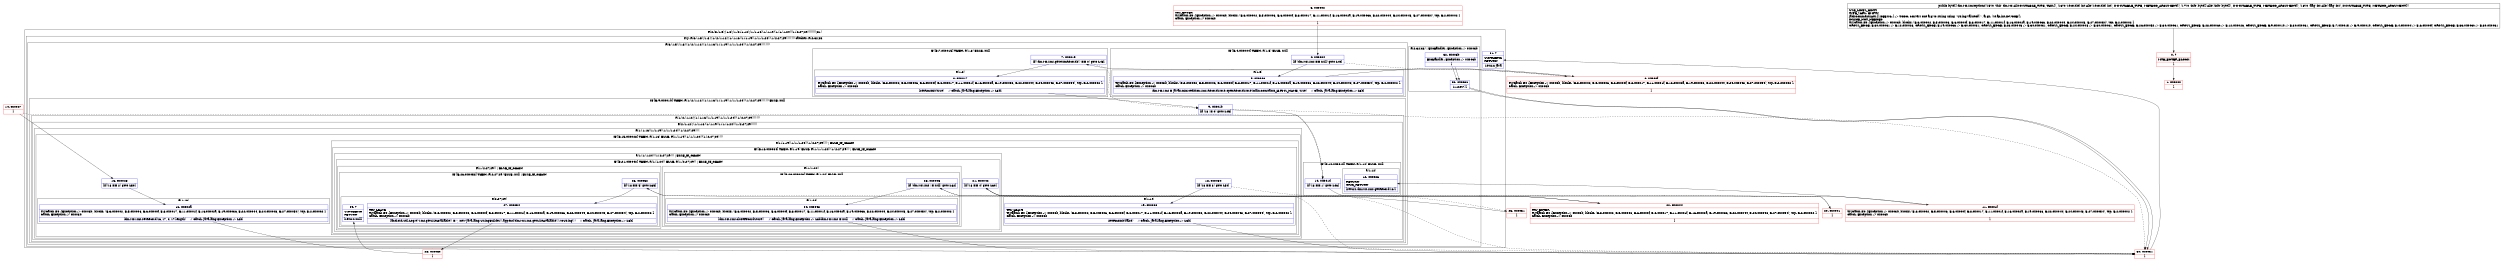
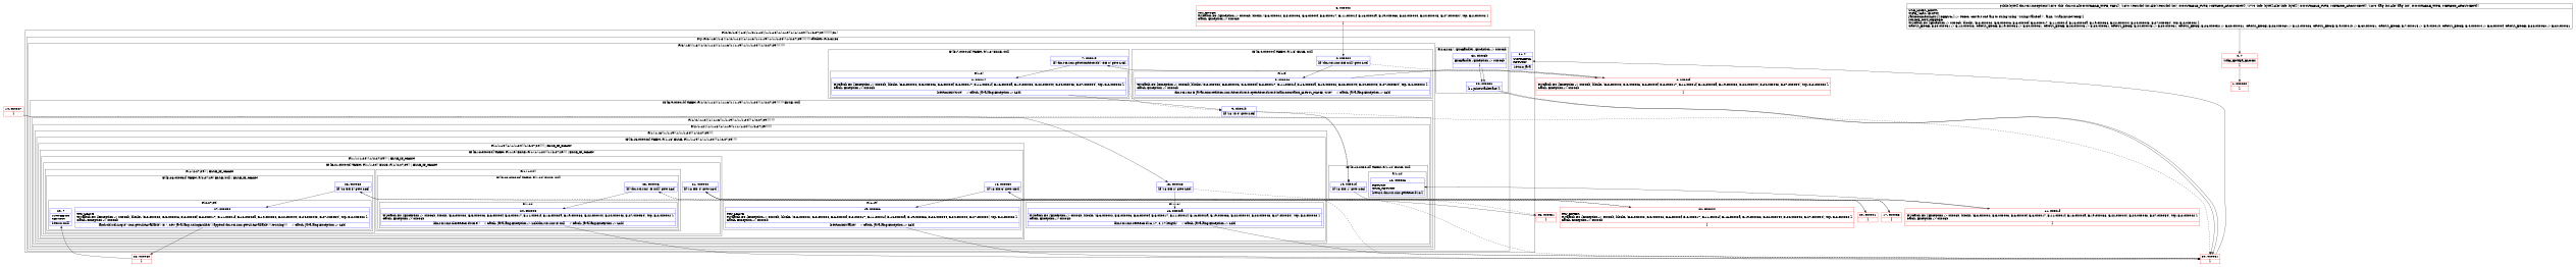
  digraph {
    node [color=blue shape=record]
    n1 [label="{5\:\ 0x0006|TryCatch #0 \{Exception \-\> 0x003b, blocks: (B:3:0x0002, B:5:0x0006, B:6:0x000f, B:8:0x0017, B:11:0x001f, B:16:0x002a, B:19:0x0036, B:22:0x0044, B:24:0x0048, B:27:0x0054), top: B:2:0x0002 \}\lCatch: Exception \-\> 0x003b\l|ldm.Ms.rms = javax.microedition.rms.RecordStore.openRecordStore(main.Constants_H.RMS_NAME, true)     \/\/ Catch: java.lang.Exception \-\> L3bl}"]
    n2 [label="{4\:\ 0x0004|lif (dm.Ms.rms == null) goto L40l}"]
    n3 [label="{8\:\ 0x0017|TryCatch #0 \{Exception \-\> 0x003b, blocks: (B:3:0x0002, B:5:0x0006, B:6:0x000f, B:8:0x0017, B:11:0x001f, B:16:0x002a, B:19:0x0036, B:22:0x0044, B:24:0x0048, B:27:0x0054), top: B:2:0x0002 \}\lCatch: Exception \-\> 0x003b\l|lsetRmsInit(true)     \/\/ Catch: java.lang.Exception \-\> L3bl}"]
    n4 [label="{7\:\ 0x0015|lif (dm.Ms.rms.getNumRecords() == 0) goto L43l}"]
    n5 [label="{12\:\ 0x0026|RETURN\lORIG_RETURN\l|lreturn dm.Ms.rms.getRecord(r6)l}"]
    n6 [label="{10\:\ 0x001d|lif (r8 == 1) goto L46l}"]
    n7 [label="{16\:\ 0x002a|TryCatch #0 \{Exception \-\> 0x003b, blocks: (B:3:0x0002, B:5:0x0006, B:6:0x000f, B:8:0x0017, B:11:0x001f, B:16:0x002a, B:19:0x0036, B:22:0x0044, B:24:0x0048, B:27:0x0054), top: B:2:0x0002 \}\lCatch: Exception \-\> 0x003b\l|ldm.Ms.rms.setRecord(r6, r7, 0, r7.length)     \/\/ Catch: java.lang.Exception \-\> L3bl}"]
    n8 [label="{19\:\ 0x0036|TRY_LEAVE\lTryCatch #0 \{Exception \-\> 0x003b, blocks: (B:3:0x0002, B:5:0x0006, B:6:0x000f, B:8:0x0017, B:11:0x001f, B:16:0x002a, B:19:0x0036, B:22:0x0044, B:24:0x0048, B:27:0x0054), top: B:2:0x0002 \}\lCatch: Exception \-\> 0x003b\l|lsetRmsInit(false)     \/\/ Catch: java.lang.Exception \-\> L3bl}"]
    n9 [label="{24\:\ 0x0048|TryCatch #0 \{Exception \-\> 0x003b, blocks: (B:3:0x0002, B:5:0x0006, B:6:0x000f, B:8:0x0017, B:11:0x001f, B:16:0x002a, B:19:0x0036, B:22:0x0044, B:24:0x0048, B:27:0x0054), top: B:2:0x0002 \}\lCatch: Exception \-\> 0x003b\l|ldm.Ms.rms.closeRecordStore()     \/\/ Catch: java.lang.Exception \-\> L3bldm.Ms.rms = null     \/\/ Catch: java.lang.Exception \-\> L3bl}"]
    n10 [label="{23\:\ 0x0046|lif (dm.Ms.rms != null) goto L62l}"]
    n11 [label="{27\:\ 0x0054|TRY_LEAVE\lTryCatch #0 \{Exception \-\> 0x003b, blocks: (B:3:0x0002, B:5:0x0006, B:6:0x000f, B:8:0x0017, B:11:0x001f, B:16:0x002a, B:19:0x0036, B:22:0x0044, B:24:0x0048, B:27:0x0054), top: B:2:0x0002 \}\lCatch: Exception \-\> 0x003b\l|landroid.util.Log.e(\"rms.getSizeAvailable() = \", new java.lang.StringBuilder().append(dm.Ms.rms.getSizeAvailable()).toString())     \/\/ Catch: java.lang.Exception \-\> L3bl}"]
    n12 [label="{29\:\ ?|SYNTHETIC\lRETURN\l|lreturn nulll}"]
    n13 [label="{26\:\ 0x0052|lif (r8 == 5) goto L65l}"]
    n14 [label="{21\:\ 0x0042|lif (r8 == 4) goto L60l}"]
    n15 [label="{18\:\ 0x0034|lif (r8 == 3) goto L54l}"]
    n16 [label="{15\:\ 0x0028|lif (r8 == 2) goto L50l}"]
    n17 [label="{9\:\ 0x001b|lif (r8 != 0) goto L45l}"]
    n18 [label="{32\:\ 0x003b|ExcHandler: Exception \-\> 0x003b\l|l}"]
-   n19 [label="{33\:\ 0x003c|lr1.new()l}"]
+   n19 [label="{33\:\ 0x003c|lr1.printStackTrace()l}"]
    n20 [label="{31\:\ ?|SYNTHETIC\lRETURN\l|lreturn java}"]
    n21 [color=red label="{6\:\ 0x000f|TryCatch #0 \{Exception \-\> 0x003b, blocks: (B:3:0x0002, B:5:0x0006, B:6:0x000f, B:8:0x0017, B:11:0x001f, B:16:0x002a, B:19:0x0036, B:22:0x0044, B:24:0x0048, B:27:0x0054), top: B:2:0x0002 \}\lCatch: Exception \-\> 0x003b\l|l}"]
    n22 [color=red label="{11\:\ 0x001f|TryCatch #0 \{Exception \-\> 0x003b, blocks: (B:3:0x0002, B:5:0x0006, B:6:0x000f, B:8:0x0017, B:11:0x001f, B:16:0x002a, B:19:0x0036, B:22:0x0044, B:24:0x0048, B:27:0x0054), top: B:2:0x0002 \}\lCatch: Exception \-\> 0x003b\l|l}"]
    n23 [color=red label="{30\:\ 0x0031|l}"]
    n24 [color=red label="{28\:\ 0x006c|l}"]
    n25 [color=red label="{22\:\ 0x0044|TRY_ENTER\lTryCatch #0 \{Exception \-\> 0x003b, blocks: (B:3:0x0002, B:5:0x0006, B:6:0x000f, B:8:0x0017, B:11:0x001f, B:16:0x002a, B:19:0x0036, B:22:0x0044, B:24:0x0048, B:27:0x0054), top: B:2:0x0002 \}\lCatch: Exception \-\> 0x003b\l|l}"]
    n26 [color=red label="{25\:\ 0x0051|l}"]
    n27 [color=red label="{20\:\ 0x0041|l}"]
+   n28 [color=red label="{17\:\ 0x0033|l}"]
    n29 [color=red label="{14\:\ 0x0027|l}"]
    n30 [color=red label="{0\:\ ?|MTH_ENTER_BLOCK\l|l}"]
    n31 [color=red label="{1\:\ 0x0000|l}"]
    n32 [color=red label="{3\:\ 0x0002|TRY_ENTER\lTryCatch #0 \{Exception \-\> 0x003b, blocks: (B:3:0x0002, B:5:0x0006, B:6:0x000f, B:8:0x0017, B:11:0x001f, B:16:0x002a, B:19:0x0036, B:22:0x0044, B:24:0x0048, B:27:0x0054), top: B:2:0x0002 \}\lCatch: Exception \-\> 0x003b\l|l}"]
    n33 [label="{public byte[] dm.Ms.rmsOptions((r5v0 'this' dm.Ms A[IMMUTABLE_TYPE, THIS]), (r6v0 'recordId' int A[D('recordId' int), IMMUTABLE_TYPE, METHOD_ARGUMENT]), (r7v0 'info' byte[] A[D('info' byte[]), IMMUTABLE_TYPE, METHOD_ARGUMENT]), (r8v0 'flag' int A[D('flag' int), IMMUTABLE_TYPE, METHOD_ARGUMENT]))  | USE_LINES_HINTS\lTYPE_VARS: EMPTY\lJadxCommentsAttr\{l DEBUG: l \-\> TODO: convert one arg to string using `String.valueOf()`, args: (wrap:int:INVOKE)\}\lINLINE_NOT_NEEDED\lTryCatch #0 \{Exception \-\> 0x003b, blocks: (B:3:0x0002, B:5:0x0006, B:6:0x000f, B:8:0x0017, B:11:0x001f, B:16:0x002a, B:19:0x0036, B:22:0x0044, B:24:0x0048, B:27:0x0054), top: B:2:0x0002 \}\lCROSS_EDGE: B:30:0x0031 \-\> B:12:0x0026, CROSS_EDGE: B:19:0x0036 \-\> B:30:0x0031, CROSS_EDGE: B:23:0x0046 \-\> B:30:0x0031, CROSS_EDGE: B:24:0x0048 \-\> B:30:0x0031, CROSS_EDGE: B:26:0x0052 \-\> B:30:0x0031, CROSS_EDGE: B:28:0x006c \-\> B:12:0x0026, CROSS_EDGE: B:9:0x001b \-\> B:30:0x0031, CROSS_EDGE: B:7:0x0015 \-\> B:9:0x001b, CROSS_EDGE: B:4:0x0004 \-\> B:6:0x000f, CROSS_EDGE: B:33:0x003c \-\> B:30:0x0031\l}" color=""]
    subgraph cluster_1 {
      label="R(2:(3:(1:5)|(1:8)|(1:(2:(1:12)|(1:(1:16)(1:(1:19)(1:(1:(1:24))(1:(2:27|29))))))))|31)"
      n20
      subgraph cluster_2 {
        label="Try: R(3:(1:5)|(1:8)|(1:(2:(1:12)|(1:(1:16)(1:(1:19)(1:(1:(1:24))(1:(2:27|29)))))))) catches: R(2:32|33)"
        subgraph cluster_3 {
          label="R(3:(1:5)|(1:8)|(1:(2:(1:12)|(1:(1:16)(1:(1:19)(1:(1:(1:24))(1:(2:27|29))))))))"
          subgraph cluster_4 {
            label="IF [B:4:0x0004] THEN: R(1:5) ELSE: null"
            n2
            subgraph cluster_5 {
              label="R(1:5)"
              n1
            }
          }
          subgraph cluster_6 {
            label="IF [B:7:0x0015] THEN: R(1:8) ELSE: null"
            n4
            subgraph cluster_7 {
              label="R(1:8)"
              n3
            }
          }
          subgraph cluster_8 {
            label="IF [B:9:0x001b] THEN: R(1:(2:(1:12)|(1:(1:16)(1:(1:19)(1:(1:(1:24))(1:(2:27|29))))))) ELSE: null"
            n17
            subgraph cluster_9 {
              label="R(1:(2:(1:12)|(1:(1:16)(1:(1:19)(1:(1:(1:24))(1:(2:27|29)))))))"
              subgraph cluster_10 {
                label="R(2:(1:12)|(1:(1:16)(1:(1:19)(1:(1:(1:24))(1:(2:27|29))))))"
                subgraph cluster_11 {
                  label="IF [B:10:0x001d] THEN: R(1:12) ELSE: null"
                  n6
                  subgraph cluster_12 {
                    label="R(1:12)"
                    n5
                  }
                }
                subgraph cluster_13 {
                  label="R(1:(1:16)(1:(1:19)(1:(1:(1:24))(1:(2:27|29)))))"
                  subgraph cluster_14 {
                    label="IF [B:15:0x0028] THEN: R(1:16) ELSE: R(1:(1:19)(1:(1:(1:24))(1:(2:27|29))))"
                    n16
                    subgraph cluster_15 {
                      label="R(1:16)"
                      n7
                    }
                    subgraph cluster_16 {
                      label="R(1:(1:19)(1:(1:(1:24))(1:(2:27|29)))) | ELSE_IF_CHAIN\l"
                      subgraph cluster_17 {
                        label="IF [B:18:0x0034] THEN: R(1:19) ELSE: R(1:(1:(1:24))(1:(2:27|29))) | ELSE_IF_CHAIN\l"
                        n15
                        subgraph cluster_18 {
                          label="R(1:19)"
                          n8
                        }
                        subgraph cluster_19 {
                          label="R(1:(1:(1:24))(1:(2:27|29))) | ELSE_IF_CHAIN\l"
                          subgraph cluster_20 {
                            label="IF [B:21:0x0042] THEN: R(1:(1:24)) ELSE: R(1:(2:27|29)) | ELSE_IF_CHAIN\l"
                            n14
                            subgraph cluster_21 {
                              label="R(1:(1:24))"
                              subgraph cluster_22 {
                                label="IF [B:23:0x0046] THEN: R(1:24) ELSE: null"
                                n10
                                subgraph cluster_23 {
                                  label="R(1:24)"
                                  n9
                                }
                              }
                            }
                            subgraph cluster_24 {
                              label="R(1:(2:27|29)) | ELSE_IF_CHAIN\l"
                              subgraph cluster_25 {
                                label="IF [B:26:0x0052] THEN: R(2:27|29) ELSE: null | ELSE_IF_CHAIN\l"
                                n13
                                subgraph cluster_26 {
                                  label="R(2:27|29)"
                                  n11
                                  n12
                                }
                              }
                            }
                          }
                        }
                      }
                    }
                  }
                }
              }
            }
          }
        }
        subgraph cluster_27 {
          label="R(2:32|33) | ExcHandler: Exception \-\> 0x003b\l"
          n18
          n19
        }
      }
    }
    subgraph cluster_28 {
      label="R(2:32|33) | ExcHandler: Exception \-\> 0x003b\l"
    }
    n1 -> n21
    n2 -> n1
    n2 -> n21 [style=dashed]
    n3 -> n17
    n4 -> n3
    n4 -> n17 [style=dashed]
    n6 -> n22
    n7 -> n23
    n8 -> n23
    n9 -> n23
    n10 -> n9
    n10 -> n23 [style=dashed]
    n11 -> n24
    n13 -> n11
    n13 -> n23 [style=dashed]
    n14 -> n25
    n14 -> n26 [style=dashed]
    n15 -> n8
    n15 -> n27 [style=dashed]
    n16 -> n7
+   n16 -> n28 [style=dashed]
    n17 -> n6
    n17 -> n23 [style=dashed]
    n18 -> n19
    n18 -> n19
    n19 -> n23
    n19 -> n23
    n21 -> n4
    n22 -> n5
    n23 -> n20
    n24 -> n12
-   n25 -> n10
+   n25 -> n10 [style=dashed]
    n26 -> n13
    n27 -> n14
+   n28 -> n15
    n29 -> n6 [style=dashed]
    n29 -> n16
    n30 -> n31
    n32 -> n2
    n33 -> n30
  }
